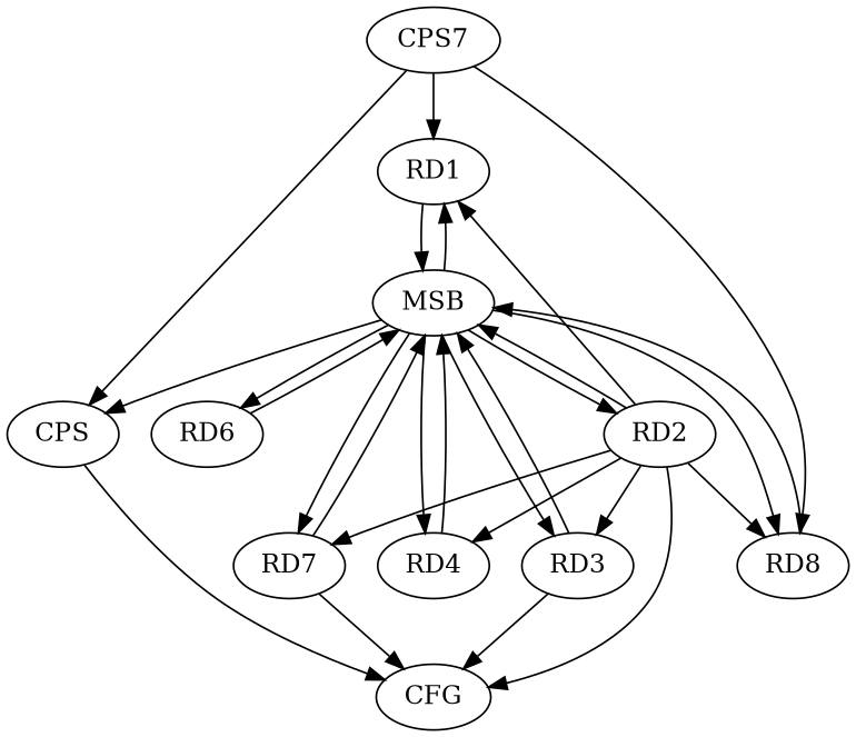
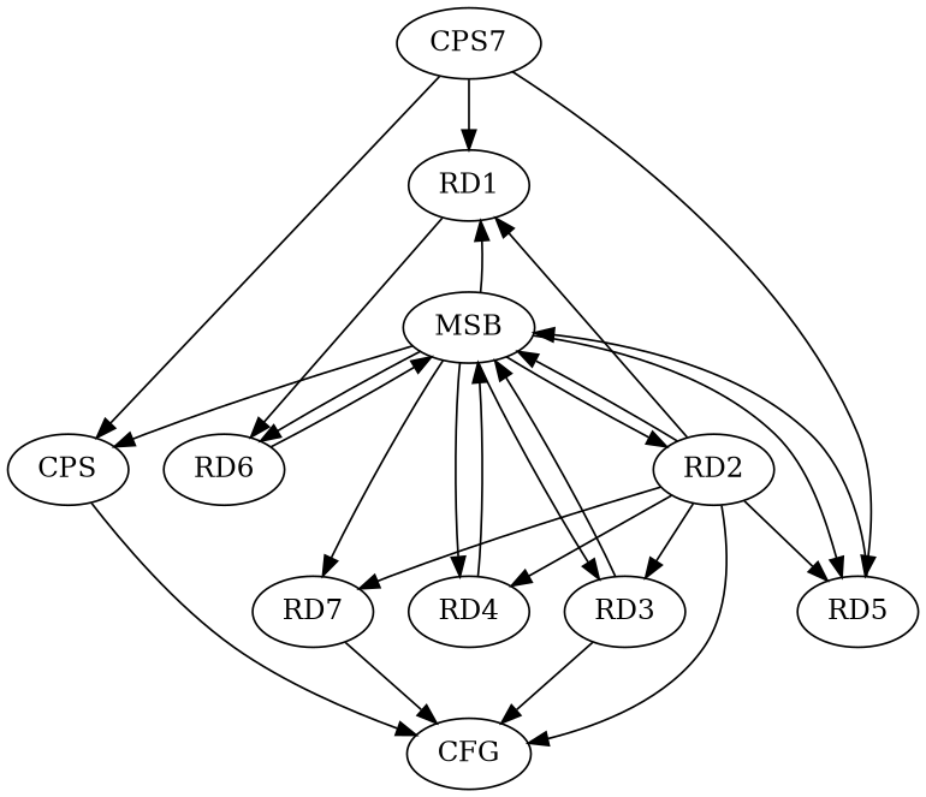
  strict digraph {
    n1 [label=RD1]
    n2 [label=MSB]
    n3 [label=RD2]
    n4 [label=RD3]
    n5 [label=RD4]
-   n6 [label=RD8]
+   n6 [label=RD5]
    n7 [label=RD7]
    n8 [label=RD6]
    n9 [label=CPS]
    n10 [label=CFG]
    n11 [label=CPS7]
-   n1 -> n2
+   n1 -> n8
    n2 -> n1
    n2 -> n3
    n2 -> n4
    n2 -> n5
    n2 -> n6
    n2 -> n7
    n2 -> n8
    n2 -> n9
    n3 -> n1
    n3 -> n2
    n3 -> n4
    n3 -> n5
    n3 -> n6
    n3 -> n7
    n3 -> n10
    n4 -> n2
    n4 -> n10
    n5 -> n2
    n6 -> n2
-   n7 -> n2
    n7 -> n10
    n8 -> n2
    n9 -> n10
    n11 -> n1
    n11 -> n6
    n11 -> n9
  }
